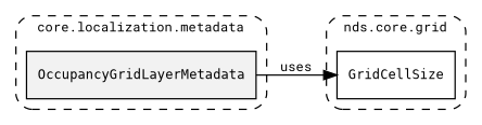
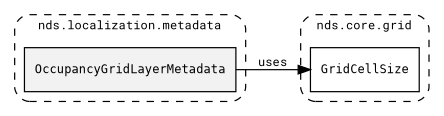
  digraph {
    fontsize=10
    rankdir=LR
    fontname="Roboto Mono"
    node [fontsize=10 shape=box fontname="Roboto Mono"]
    n1 [label=<<font face="monospace"><table align="center" border="0" cellspacing="0" cellpadding="0"><tr><td href="../../../content/packages/nds.core.grid.html#Subtype-GridCellSize" title="Subtype defined in nds.core.grid">GridCellSize</td></tr></table></font>>]
    n2 [fillcolor="#0000000D" label=<<font face="monospace"><table align="center" border="0" cellspacing="0" cellpadding="0"><tr><td href="../../../content/packages/nds.localization.metadata.html#Structure-OccupancyGridLayerMetadata" title="Structure defined in nds.localization.metadata">OccupancyGridLayerMetadata</td></tr></table></font>> style=filled]
    subgraph cluster_1 {
      label="nds.core.grid"
      style="dashed, rounded"
      n1
    }
    subgraph cluster_2 {
-     label="core.localization.metadata"
+     label="nds.localization.metadata"
      style="dashed, rounded"
      n2
    }
    n2 -> n1 [fontsize=10 label=uses fontname="Roboto Mono"]
  }
